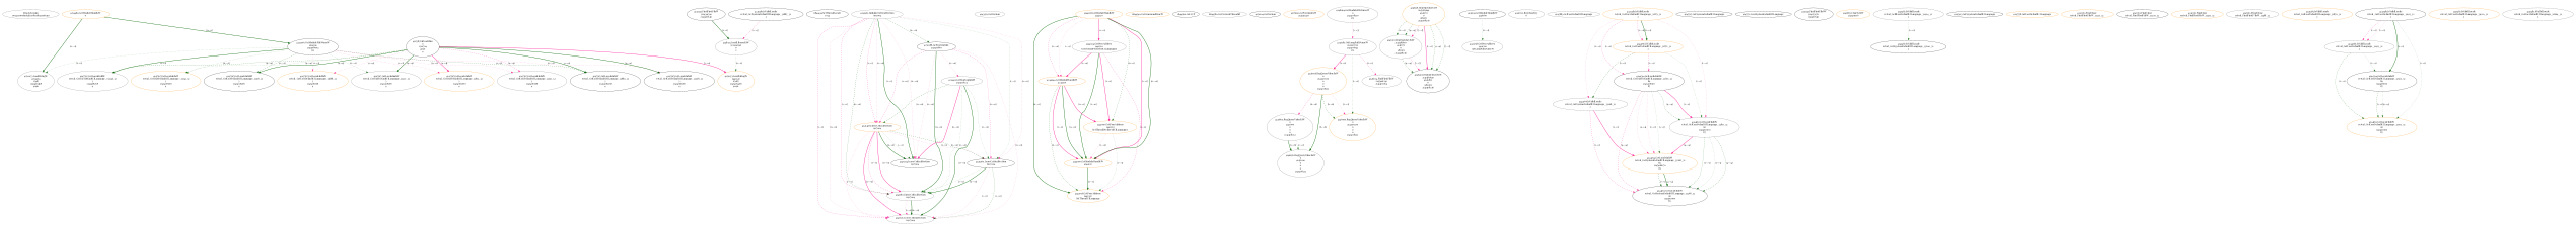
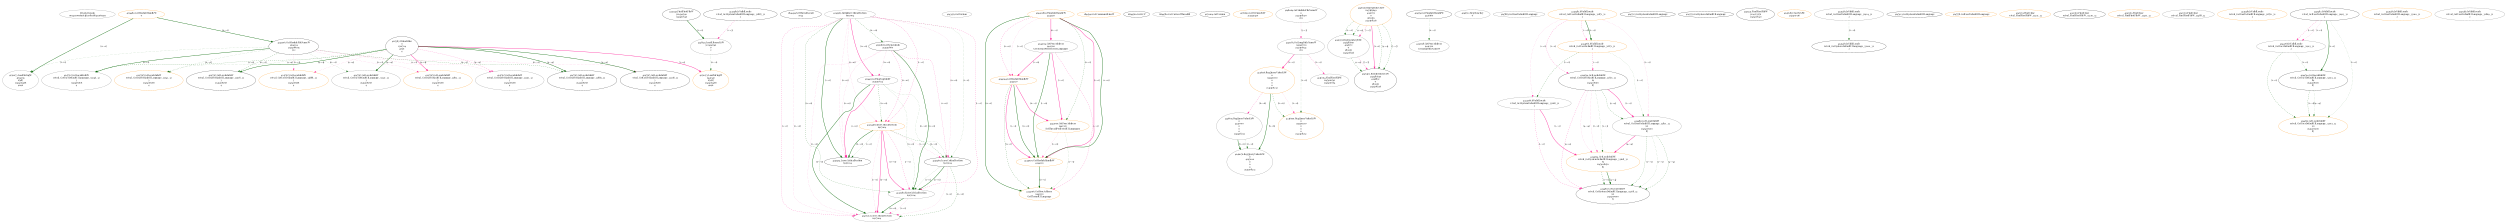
  digraph {
    fontname="Playfair Display"
    node [color=gray40 fontname="Playfair Display"]
    edge [color=darkgreen fontname="Playfair Display" style=dotted]
    n1 [label="6850628.main\n0034150e96a164f5308c1d6477961a7a"]
    n2 [color=darkorange label="4254480.GetModuleHandleW\n0"]
    n3 [color=black label="4243306.GetModuleFileNameW\n4194304\n2147408904\n522"]
    n4 [label="4250073.LoadStringW\n4194304\n65485\n2147409468\n4096"]
    n5 [color=darkorange label="4247567.GetLocaleInfoW\nretval_GetUserDefaultUILanguage_33541_32\n3\n2147408268\n4"]
    n6 [color=darkorange label="4247567.GetLocaleInfoW\nretval_GetUserDefaultUILanguage_33851_32\n3\n2147408268\n4"]
    n7 [color=darkorange label="4247567.GetLocaleInfoW\nretval_GetUserDefaultUILanguage_33888_32\n3\n2147408268\n4"]
    n8 [color=black label="4247567.GetLocaleInfoW\nretval_GetUserDefaultUILanguage_33889_32\n3\n2147408268\n4"]
    n9 [label="4247567.GetLocaleInfoW\nretval_GetUserDefaultUILanguage_33046_32\n3\n2147408268\n4"]
    n10 [color=black label="4247567.GetLocaleInfoW\nretval_GetUserDefaultUILanguage_33208_32\n3\n2147408268\n4"]
    n11 [label="4247567.GetLocaleInfoW\nretval_GetUserDefaultUILanguage_33391_32\n3\n2147408268\n4"]
    n12 [label="4247567.GetLocaleInfoW\nretval_GetUserDefaultUILanguage_33327_32\n3\n2147408268\n4"]
    n13 [color=black label="4247567.GetLocaleInfoW\nretval_GetUserDefaultUILanguage_32978_32\n3\n2147408268\n4"]
    n14 [color=black label="6844434.SetThreadLocale\n1024"]
    n15 [label="4243965.InitializeCriticalSection\n6917004"]
    n16 [color=black label="4250188.GetSystemInfo\n2147417660"]
    n17 [label="4214413.GetStartupInfoW\n2147417624"]
    n18 [color=darkorange label="4245418.EnterCriticalSection\n6917004"]
    n19 [color=black label="4245469.LeaveCriticalSection\n6917004"]
    n20 [label="4245580.EnterCriticalSection\n6917004"]
    n21 [label="4245621.LeaveCriticalSection\n6917004"]
    n22 [color=black label="4245454.LeaveCriticalSection\n6917004"]
    n23 [label="4243979.GetVersion\n"]
    n24 [color=darkorange label="4244018.GetModuleHandleW\n4244120"]
    n25 [label="4244024.GetProcAddress\n9441320\nGetThreadPreferredUILanguages"]
    n26 [color=darkorange label="4244044.GetModuleHandleW\n4244120"]
    n27 [color=darkorange label="4244050.GetProcAddress\n9441320\nSetThreadPreferredUILanguages"]
    n28 [color=darkorange label="4244070.GetModuleHandleW\n4244120"]
    n29 [color=darkorange label="4244076.GetProcAddress\n9441320\nGetThreadUILanguage"]
    n30 [color=darkorange label="6844540.GetCommandLineW\n"]
    n31 [color=black label="6844560.GetACP\n"]
    n32 [label="6844580.GetCurrentThreadId\n"]
    n33 [color=black label="4250204.GetVersion\n"]
    n34 [color=darkorange label="4276690.GetVersionExW\n2147417420"]
    n35 [label="4248064.GetModuleFileNameW\n0\n2147408370\n261"]
    n36 [label="4245785.GetLongPathNameW\n2147407710\n2147406542\n261"]
    n37 [color=darkorange label="4246556.RegQueryValueExW\n0\n2147407710\n0\n0\n0\n2147408232"]
    n38 [color=darkorange label="4246599.RegQueryValueExW\n0\n2147407710\n0\n0\n0\n2147408232"]
    n39 [label="4246014.FindFirstFileW\n2147406542\n2147407064"]
    n40 [color=black label="4215383.VirtualAlloc\n0\n1310704\n4096\n4"]
    n41 [color=darkorange label="4250073.LoadStringW\n9441340\n65485\n2147409468\n4096"]
    n42 [color=darkorange label="4246338.RegOpenKeyExW\n2147483649\n4246772\n0\n983065\n2147408236"]
    n43 [label="4246372.RegOpenKeyExW\n2147483650\n4246772\n0\n983065\n2147408236"]
    n44 [color=black label="4246402.RegOpenKeyExW\n2147483649\n4246832\n0\n983065\n2147408236"]
    n45 [color=black label="4245741.GetModuleHandleW\n4246160"]
    n46 [label="4245758.GetProcAddress\n9441320\nGetLongPathNameW"]
    n47 [label="4246635.RegQueryValueExW\n0\n4247000\n0\n0\n0\n2147408232"]
    n48 [label="4246676.RegQueryValueExW\n0\n4247000\n0\n0\n0\n2147408232"]
    n49 [label="4246722.RegCloseKey\n0"]
    n50 [label="4247883.GetUserDefaultUILanguage\n"]
    n51 [color=darkorange label="4245487.IsValidLocale\nretval_GetUserDefaultUILanguage_32871_32\n2"]
    n52 [color=darkorange label="4244766.IsValidLocale\nretval_GetUserDefaultUILanguage_32871_32\n2"]
    n53 [color=black label="4244794.GetLocaleInfoW\nretval_GetUserDefaultUILanguage_32871_32\n89\n2147408070\n85"]
    n54 [label="4244811.GetLocaleInfoW\nretval_GetUserDefaultUILanguage_32871_32\n90\n2147407900\n85"]
    n55 [label="4244766.IsValidLocale\nretval_GetSystemDefaultUILanguage_33268_32\n2"]
    n56 [color=darkorange label="4244794.GetLocaleInfoW\nretval_GetSystemDefaultUILanguage_33268_32\n89\n2147408070\n85"]
    n57 [color=black label="4244811.GetLocaleInfoW\nretval_GetSystemDefaultUILanguage_33268_32\n90\n2147407900\n85"]
    n58 [color=black label="4245525.GetSystemDefaultUILanguage\n"]
    n59 [color=black label="4245552.GetSystemDefaultUILanguage\n"]
    n60 [color=black label="4247247.FindFirstFileW\n3224253276\n2147407640"]
    n61 [color=darkorange label="4245683.CharNextW\n2147407716"]
    n62 [label="4245487.IsValidLocale\nretval_GetUserDefaultUILanguage_32924_32\n2"]
    n63 [color=black label="4245487.IsValidLocale\nretval_GetSystemDefaultUILanguage_33200_32\n2"]
    n64 [color=black label="4247923.GetSystemDefaultUILanguage\n"]
    n65 [color=darkorange label="4247558.GetUserDefaultUILanguage\n"]
    n66 [color=black label="4247247.FindFirstFileW\n3224341740\n2147407640"]
    n67 [label="4248145.LoadLibraryExW\n3224341740\n0\n2"]
    n68 [color=black label="4245487.IsValidLocale\nretval_GetSystemDefaultUILanguage_32885_32\n2"]
    n69 [color=darkorange label="4247263.FindClose\nretval_FindFirstFileW_33235_32"]
    n70 [color=black label="4247263.FindClose\nretval_FindFirstFileW_33239_32"]
    n71 [color=darkorange label="4247263.FindClose\nretval_FindFirstFileW_33455_32"]
    n72 [label="4247263.FindClose\nretval_FindFirstFileW_33488_32"]
    n73 [color=darkorange label="4245487.IsValidLocale\nretval_GetUserDefaultUILanguage_32870_32\n2"]
    n74 [color=black label="4245487.IsValidLocale\nretval_GetUserDefaultUILanguage_32913_32\n2"]
    n75 [label="4244766.IsValidLocale\nretval_GetUserDefaultUILanguage_32913_32\n2"]
    n76 [color=black label="4244794.GetLocaleInfoW\nretval_GetUserDefaultUILanguage_32913_32\n89\n2147408070\n85"]
    n77 [color=darkorange label="4244811.GetLocaleInfoW\nretval_GetUserDefaultUILanguage_32913_32\n90\n2147407900\n85"]
    n78 [color=darkorange label="4245487.IsValidLocale\nretval_GetUserDefaultUILanguage_33010_32\n2"]
    n79 [label="4245487.IsValidLocale\nretval_GetUserDefaultUILanguage_32869_32\n2"]
    n2 -> n3 [label="(0-->1)" style=bold]
    n2 -> n4 [label="(0-->1)" style=bold]
    n3 -> n4 [label="(1-->1)"]
    n3 -> n5 [label="(0-->2)"]
    n3 -> n6 [color=deeppink label="(0-->2)"]
    n3 -> n7 [color=deeppink label="(0-->2)"]
    n3 -> n8 [label="(0-->2)" style=dashed]
    n3 -> n9 [label="(0-->2)" style=bold]
    n3 -> n10 [color=deeppink label="(0-->2)"]
    n3 -> n11 [color=deeppink label="(0-->2)"]
    n3 -> n12 [label="(0-->2)"]
    n3 -> n13 [label="(0-->2)" style=dashed]
    n15 -> n16 [label="(0-->0)" style=dashed]
+   n15 -> n17 [color=deeppink label="(0-->0)" style=bold]
    n15 -> n18 [color=deeppink label="(1-->1)" style=dashed]
    n15 -> n18 [color=deeppink label="(0-->0)"]
    n15 -> n19 [label="(1-->1)"]
    n15 -> n19 [color=deeppink label="(0-->0)"]
    n15 -> n20 [color=deeppink label="(1-->1)" style=dashed]
    n15 -> n20 [label="(0-->0)" style=dashed]
    n15 -> n21 [color=deeppink label="(1-->1)" style=dashed]
    n15 -> n21 [color=deeppink label="(0-->0)"]
    n15 -> n22 [label="(1-->1)" style=bold]
    n15 -> n22 [color=deeppink label="(0-->0)"]
    n16 -> n17 [color=deeppink label="(0-->0)"]
    n16 -> n18 [color=deeppink label="(0-->0)" style=dashed]
    n16 -> n19 [color=deeppink label="(0-->0)" style=dashed]
    n16 -> n20 [label="(0-->0)" style=bold]
    n16 -> n21 [color=deeppink label="(0-->0)"]
    n16 -> n22 [color=deeppink label="(0-->0)"]
    n17 -> n18 [label="(0-->0)" style=dashed]
    n17 -> n19 [label="(0-->0)"]
    n17 -> n20 [label="(0-->0)"]
    n17 -> n21 [label="(0-->0)" style=bold]
    n17 -> n22 [color=deeppink label="(0-->0)" style=bold]
    n18 -> n19 [color=deeppink label="(1-->1)"]
    n18 -> n19 [label="(0-->0)" style=dashed]
    n18 -> n20 [color=deeppink label="(1-->1)" style=dashed]
    n18 -> n20 [color=deeppink label="(0-->0)" style=bold]
    n18 -> n21 [color=deeppink label="(1-->1)"]
    n18 -> n21 [color=deeppink label="(0-->0)" style=bold]
    n18 -> n22 [label="(1-->1)"]
    n18 -> n22 [label="(0-->0)" style=bold]
    n19 -> n20 [label="(1-->1)"]
    n19 -> n20 [label="(0-->0)" style=bold]
    n19 -> n21 [color=deeppink label="(1-->1)"]
    n19 -> n21 [label="(0-->0)" style=dashed]
    n20 -> n21 [color=deeppink label="(1-->1)"]
    n20 -> n21 [label="(0-->0)" style=bold]
    n24 -> n25 [color=deeppink label="(0-->1)" style=bold]
    n24 -> n26 [color=deeppink label="(1-->1)"]
    n24 -> n26 [color=deeppink label="(0-->0)" style=dashed]
    n24 -> n27 [label="(0-->1)" style=dashed]
    n24 -> n28 [color=deeppink label="(1-->1)" style=bold]
    n24 -> n28 [label="(0-->0)" style=bold]
    n24 -> n29 [label="(0-->1)" style=bold]
    n25 -> n26 [color=deeppink label="(1-->0)" style=bold]
    n25 -> n27 [color=deeppink label="(1-->1)" style=bold]
    n25 -> n28 [label="(1-->0)" style=bold]
    n25 -> n29 [color=deeppink label="(1-->1)" style=dashed]
    n26 -> n27 [color=deeppink label="(0-->1)" style=bold]
    n26 -> n28 [color=deeppink label="(1-->1)" style=bold]
    n26 -> n28 [label="(0-->0)" style=bold]
    n26 -> n29 [label="(0-->1)" style=dashed]
    n27 -> n28 [color=deeppink label="(1-->0)"]
    n27 -> n29 [label="(1-->1)"]
    n28 -> n29 [label="(0-->1)" style=bold]
    n35 -> n36 [color=deeppink label="(3-->3)"]
    n36 -> n37 [color=deeppink label="(1-->2)" style=bold]
    n36 -> n38 [label="(1-->2)"]
    n36 -> n39 [color=deeppink label="(2-->1)" style=dashed]
    n37 -> n38 [color=deeppink label="(2-->2)"]
    n37 -> n38 [label="(6-->6)" style=dashed]
    n37 -> n47 [color=deeppink label="(6-->6)" style=dashed]
    n37 -> n48 [label="(6-->6)" style=bold]
    n40 -> n5 [label="(4-->4)"]
    n40 -> n6 [color=deeppink label="(4-->4)" style=bold]
    n40 -> n7 [color=deeppink label="(4-->4)"]
    n40 -> n8 [label="(4-->4)" style=bold]
    n40 -> n9 [label="(4-->4)" style=dashed]
    n40 -> n10 [label="(4-->4)" style=bold]
    n40 -> n11 [color=deeppink label="(4-->4)" style=dashed]
    n40 -> n12 [label="(4-->4)" style=bold]
    n40 -> n13 [label="(4-->4)" style=bold]
    n40 -> n41 [color=deeppink label="(3-->4)" style=bold]
    n42 -> n43 [label="(2-->2)" style=dashed]
    n42 -> n43 [label="(4-->4)" style=dashed]
    n42 -> n43 [color=deeppink label="(5-->5)" style=dashed]
    n42 -> n44 [color=deeppink label="(1-->1)" style=bold]
    n42 -> n44 [label="(4-->4)" style=dashed]
    n42 -> n44 [label="(5-->5)" style=dashed]
    n43 -> n44 [label="(4-->4)" style=dashed]
    n43 -> n44 [color=deeppink label="(5-->5)" style=dashed]
    n45 -> n46 [label="(0-->1)"]
    n47 -> n48 [label="(2-->2)"]
    n47 -> n48 [label="(6-->6)" style=bold]
    n51 -> n52 [color=deeppink label="(1-->1)" style=dashed]
    n51 -> n52 [label="(2-->2)" style=bold]
    n51 -> n53 [color=deeppink label="(1-->1)" style=dashed]
    n51 -> n54 [color=deeppink label="(1-->1)"]
    n51 -> n55 [color=deeppink label="(2-->2)"]
    n52 -> n53 [color=deeppink label="(1-->1)" style=dashed]
    n52 -> n54 [label="(1-->1)"]
    n52 -> n55 [label="(2-->2)" style=dashed]
    n53 -> n54 [color=deeppink label="(1-->1)" style=bold]
    n53 -> n54 [label="(4-->4)" style=dashed]
    n53 -> n56 [color=deeppink label="(2-->2)"]
    n53 -> n56 [label="(3-->3)"]
    n53 -> n56 [color=deeppink label="(4-->4)"]
    n53 -> n57 [color=deeppink label="(4-->4)" style=dashed]
    n54 -> n56 [color=deeppink label="(4-->4)" style=bold]
    n54 -> n57 [label="(2-->2)" style=dashed]
    n54 -> n57 [label="(3-->3)"]
    n54 -> n57 [label="(4-->4)" style=dashed]
    n55 -> n56 [color=deeppink label="(1-->1)" style=bold]
    n55 -> n57 [color=deeppink label="(1-->1)" style=dashed]
    n56 -> n57 [label="(1-->1)" style=dashed]
    n56 -> n57 [label="(4-->4)" style=bold]
    n62 -> n63 [label="(2-->2)"]
    n66 -> n67 [label="(1-->1)" style=bold]
    n67 -> n41 [label="(0-->1)"]
    n68 -> n67 [color=deeppink label="(2-->3)" style=dashed]
    n74 -> n75 [color=deeppink label="(1-->1)" style=dashed]
    n74 -> n75 [color=deeppink label="(2-->2)"]
    n74 -> n76 [label="(1-->1)" style=bold]
    n74 -> n77 [label="(1-->1)"]
    n75 -> n76 [label="(1-->1)"]
    n75 -> n77 [label="(1-->1)" style=dashed]
    n76 -> n77 [label="(1-->1)" style=dashed]
    n76 -> n77 [label="(4-->4)"]
  }
